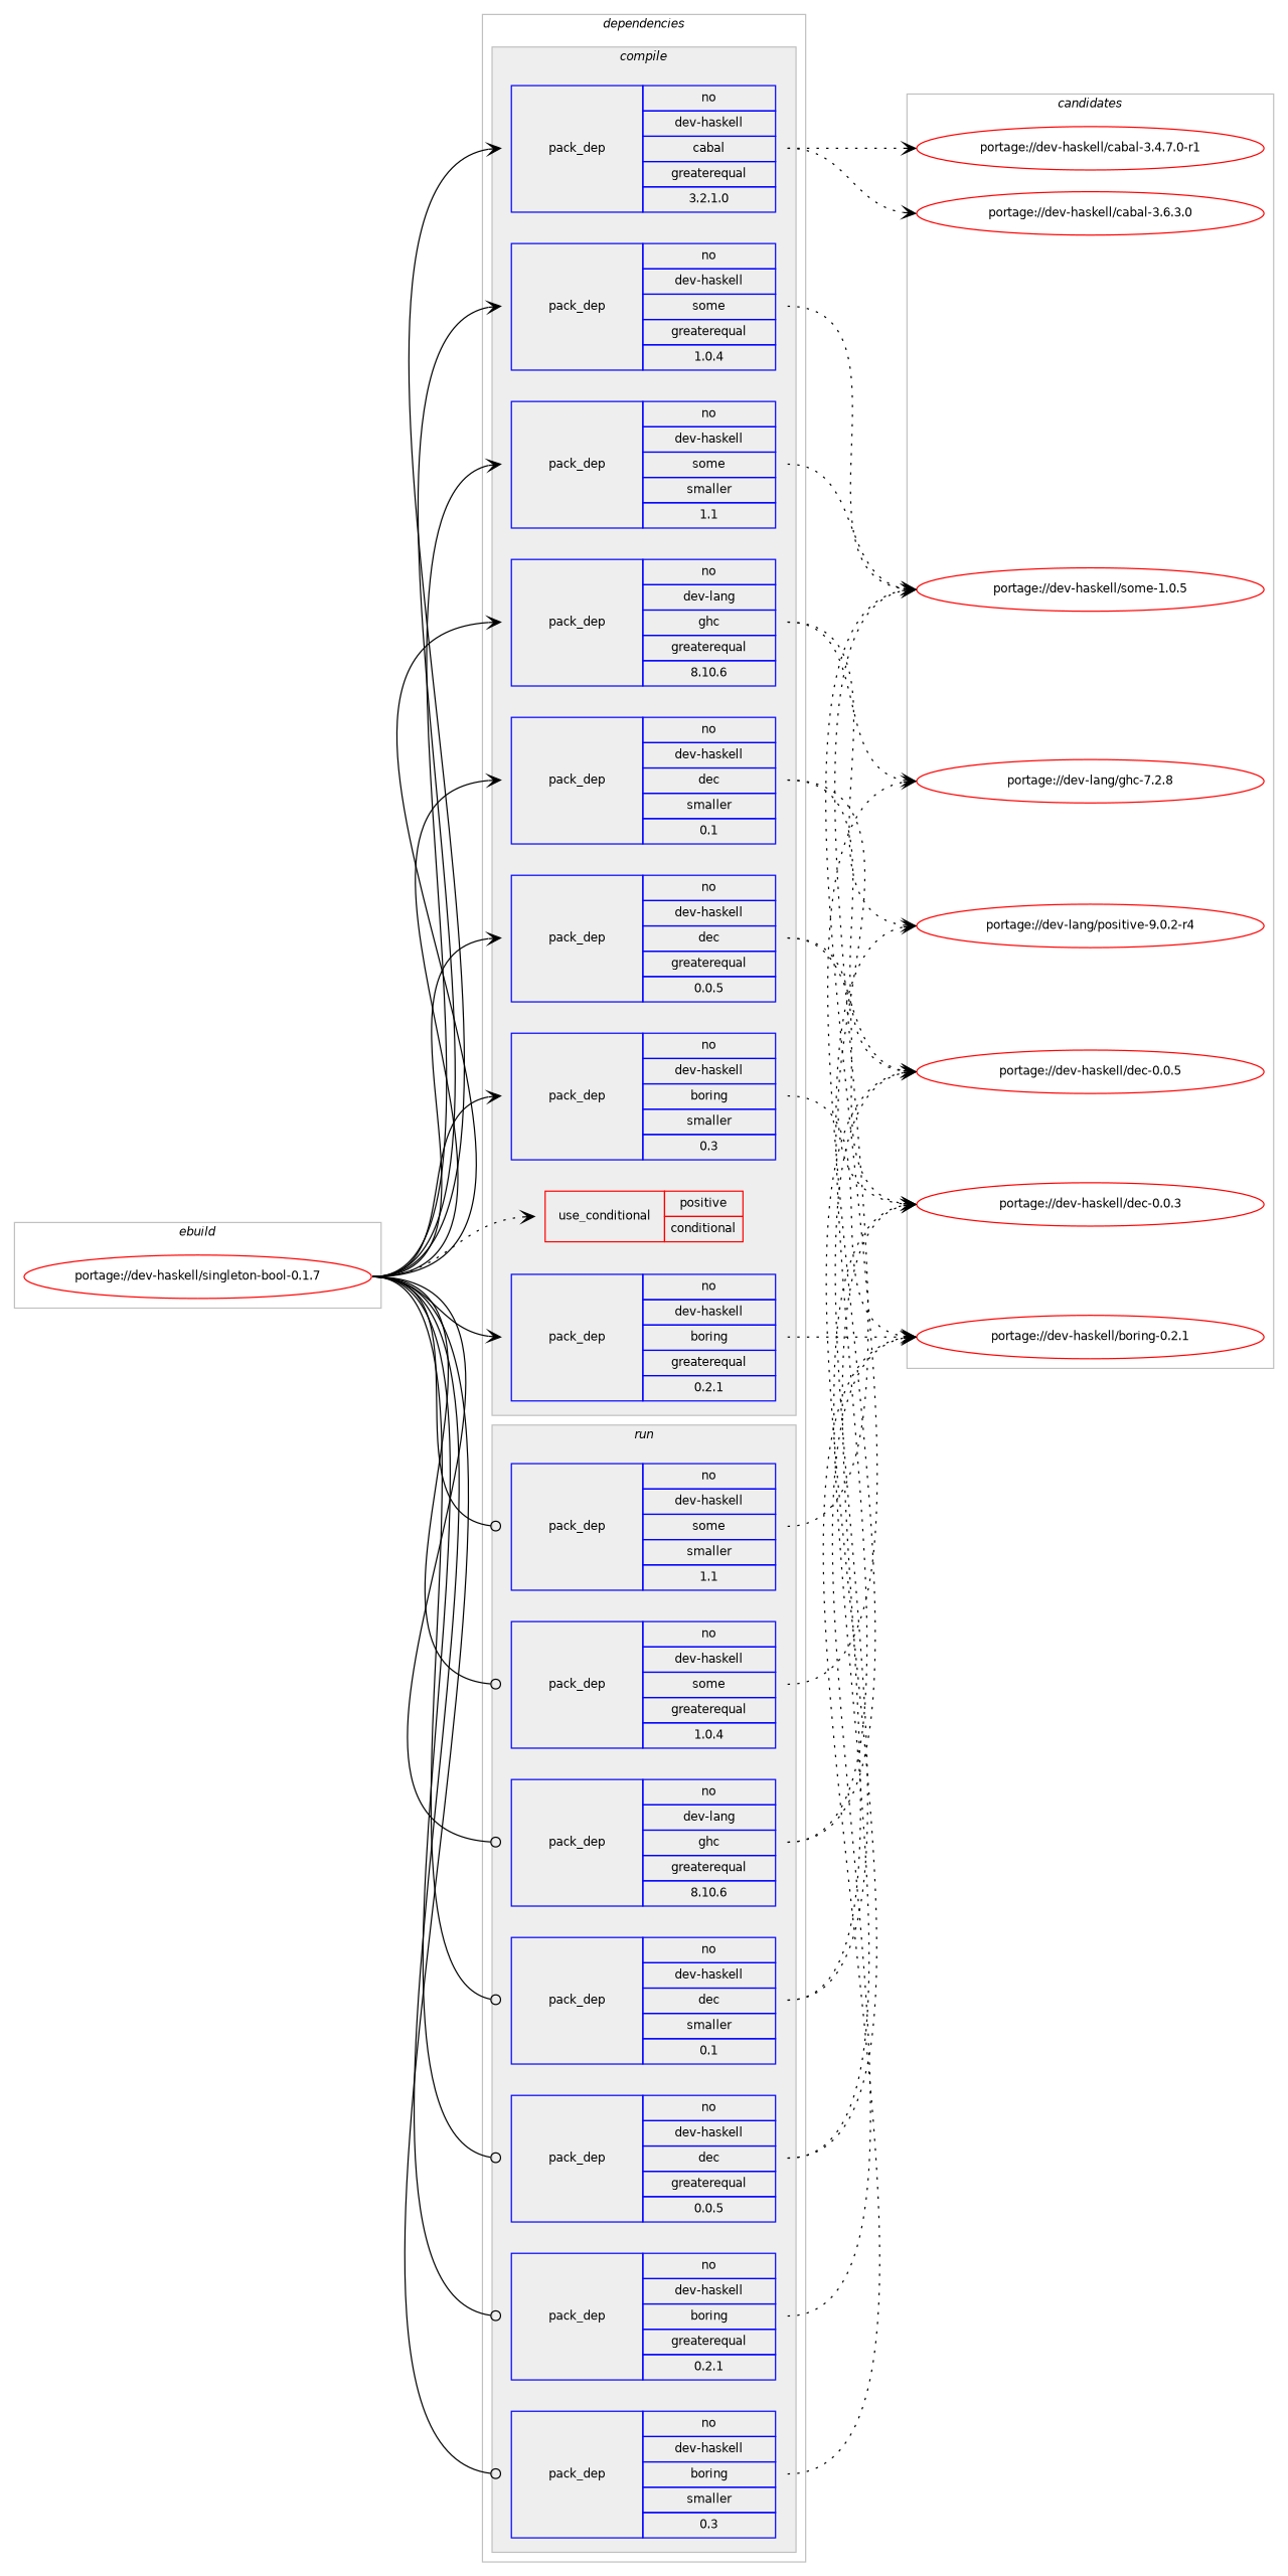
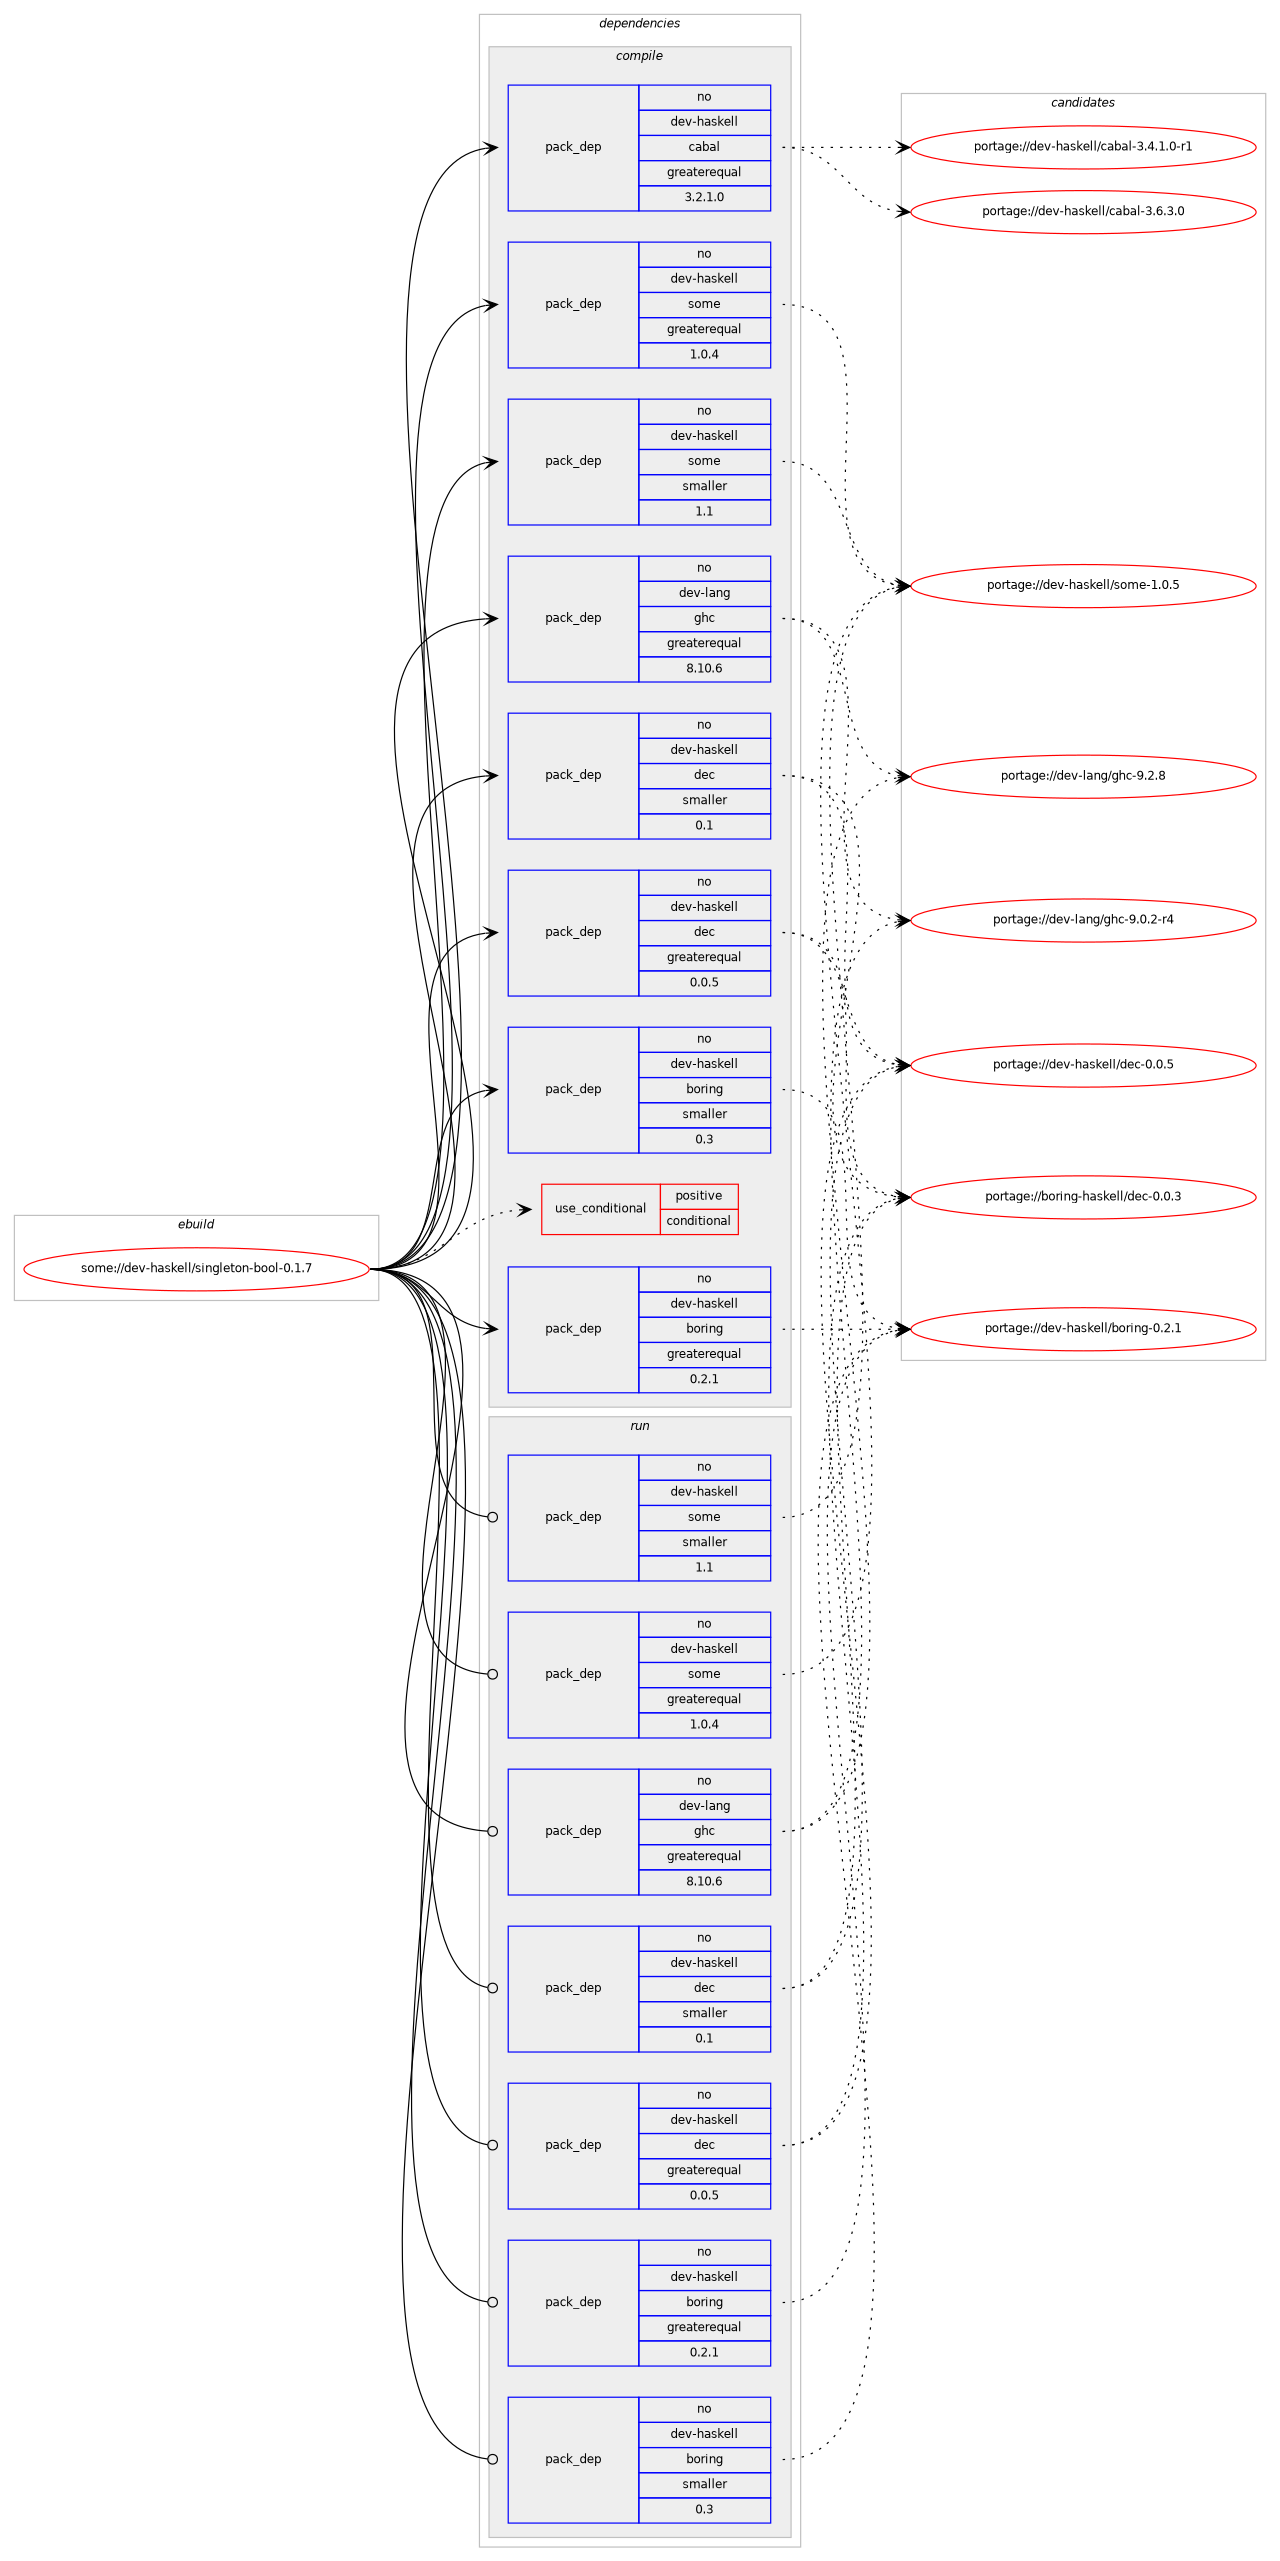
  digraph {
    compound=true
    concentrate=true
    fontname=Helvetica
    fontsize=10
    newrank=true
    rankdir=LR
    ranksep=1.5
    node [color=blue fontname=Helvetica fontsize=10 shape=none]
    edge [arrowhead=vee headport=w style=dotted tailport=e weight=100]
-   n1 [color=red label="portage://dev-haskell/singleton-bool-0.1.7" width=4 shape=""]
+   n1 [color=red label="some://dev-haskell/singleton-bool-0.1.7" width=4 shape=""]
    n2 [color=red label=<<TABLE BORDER="0" CELLBORDER="1" CELLSPACING="0" CELLPADDING="4"><TR><TD ROWSPAN="3" CELLPADDING="10">use_conditional</TD></TR><TR><TD>positive</TD></TR><TR><TD>conditional</TD></TR></TABLE>>]
    n3 [label=<<TABLE BORDER="0" CELLBORDER="1" CELLSPACING="0" CELLPADDING="4" WIDTH="220"><TR><TD ROWSPAN="6" CELLPADDING="30">pack_dep</TD></TR><TR><TD WIDTH="110">no</TD></TR><TR><TD>dev-haskell</TD></TR><TR><TD>boring</TD></TR><TR><TD>greaterequal</TD></TR><TR><TD>0.2.1</TD></TR></TABLE>>]
    n4 [label=<<TABLE BORDER="0" CELLBORDER="1" CELLSPACING="0" CELLPADDING="4" WIDTH="220"><TR><TD ROWSPAN="6" CELLPADDING="30">pack_dep</TD></TR><TR><TD WIDTH="110">no</TD></TR><TR><TD>dev-haskell</TD></TR><TR><TD>boring</TD></TR><TR><TD>smaller</TD></TR><TR><TD>0.3</TD></TR></TABLE>>]
    n5 [label=<<TABLE BORDER="0" CELLBORDER="1" CELLSPACING="0" CELLPADDING="4" WIDTH="220"><TR><TD ROWSPAN="6" CELLPADDING="30">pack_dep</TD></TR><TR><TD WIDTH="110">no</TD></TR><TR><TD>dev-haskell</TD></TR><TR><TD>cabal</TD></TR><TR><TD>greaterequal</TD></TR><TR><TD>3.2.1.0</TD></TR></TABLE>>]
    n6 [label=<<TABLE BORDER="0" CELLBORDER="1" CELLSPACING="0" CELLPADDING="4" WIDTH="220"><TR><TD ROWSPAN="6" CELLPADDING="30">pack_dep</TD></TR><TR><TD WIDTH="110">no</TD></TR><TR><TD>dev-haskell</TD></TR><TR><TD>dec</TD></TR><TR><TD>greaterequal</TD></TR><TR><TD>0.0.5</TD></TR></TABLE>>]
    n7 [label=<<TABLE BORDER="0" CELLBORDER="1" CELLSPACING="0" CELLPADDING="4" WIDTH="220"><TR><TD ROWSPAN="6" CELLPADDING="30">pack_dep</TD></TR><TR><TD WIDTH="110">no</TD></TR><TR><TD>dev-haskell</TD></TR><TR><TD>dec</TD></TR><TR><TD>smaller</TD></TR><TR><TD>0.1</TD></TR></TABLE>>]
    n8 [label=<<TABLE BORDER="0" CELLBORDER="1" CELLSPACING="0" CELLPADDING="4" WIDTH="220"><TR><TD ROWSPAN="6" CELLPADDING="30">pack_dep</TD></TR><TR><TD WIDTH="110">no</TD></TR><TR><TD>dev-haskell</TD></TR><TR><TD>some</TD></TR><TR><TD>greaterequal</TD></TR><TR><TD>1.0.4</TD></TR></TABLE>>]
    n9 [label=<<TABLE BORDER="0" CELLBORDER="1" CELLSPACING="0" CELLPADDING="4" WIDTH="220"><TR><TD ROWSPAN="6" CELLPADDING="30">pack_dep</TD></TR><TR><TD WIDTH="110">no</TD></TR><TR><TD>dev-haskell</TD></TR><TR><TD>some</TD></TR><TR><TD>smaller</TD></TR><TR><TD>1.1</TD></TR></TABLE>>]
    n10 [label=<<TABLE BORDER="0" CELLBORDER="1" CELLSPACING="0" CELLPADDING="4" WIDTH="220"><TR><TD ROWSPAN="6" CELLPADDING="30">pack_dep</TD></TR><TR><TD WIDTH="110">no</TD></TR><TR><TD>dev-lang</TD></TR><TR><TD>ghc</TD></TR><TR><TD>greaterequal</TD></TR><TR><TD>8.10.6</TD></TR></TABLE>>]
    n11 [label=<<TABLE BORDER="0" CELLBORDER="1" CELLSPACING="0" CELLPADDING="4" WIDTH="220"><TR><TD ROWSPAN="6" CELLPADDING="30">pack_dep</TD></TR><TR><TD WIDTH="110">no</TD></TR><TR><TD>dev-haskell</TD></TR><TR><TD>boring</TD></TR><TR><TD>greaterequal</TD></TR><TR><TD>0.2.1</TD></TR></TABLE>>]
    n12 [label=<<TABLE BORDER="0" CELLBORDER="1" CELLSPACING="0" CELLPADDING="4" WIDTH="220"><TR><TD ROWSPAN="6" CELLPADDING="30">pack_dep</TD></TR><TR><TD WIDTH="110">no</TD></TR><TR><TD>dev-haskell</TD></TR><TR><TD>boring</TD></TR><TR><TD>smaller</TD></TR><TR><TD>0.3</TD></TR></TABLE>>]
    n13 [label=<<TABLE BORDER="0" CELLBORDER="1" CELLSPACING="0" CELLPADDING="4" WIDTH="220"><TR><TD ROWSPAN="6" CELLPADDING="30">pack_dep</TD></TR><TR><TD WIDTH="110">no</TD></TR><TR><TD>dev-haskell</TD></TR><TR><TD>dec</TD></TR><TR><TD>greaterequal</TD></TR><TR><TD>0.0.5</TD></TR></TABLE>>]
    n14 [label=<<TABLE BORDER="0" CELLBORDER="1" CELLSPACING="0" CELLPADDING="4" WIDTH="220"><TR><TD ROWSPAN="6" CELLPADDING="30">pack_dep</TD></TR><TR><TD WIDTH="110">no</TD></TR><TR><TD>dev-haskell</TD></TR><TR><TD>dec</TD></TR><TR><TD>smaller</TD></TR><TR><TD>0.1</TD></TR></TABLE>>]
    n15 [label=<<TABLE BORDER="0" CELLBORDER="1" CELLSPACING="0" CELLPADDING="4" WIDTH="220"><TR><TD ROWSPAN="6" CELLPADDING="30">pack_dep</TD></TR><TR><TD WIDTH="110">no</TD></TR><TR><TD>dev-haskell</TD></TR><TR><TD>some</TD></TR><TR><TD>greaterequal</TD></TR><TR><TD>1.0.4</TD></TR></TABLE>>]
    n16 [label=<<TABLE BORDER="0" CELLBORDER="1" CELLSPACING="0" CELLPADDING="4" WIDTH="220"><TR><TD ROWSPAN="6" CELLPADDING="30">pack_dep</TD></TR><TR><TD WIDTH="110">no</TD></TR><TR><TD>dev-haskell</TD></TR><TR><TD>some</TD></TR><TR><TD>smaller</TD></TR><TR><TD>1.1</TD></TR></TABLE>>]
    n17 [label=<<TABLE BORDER="0" CELLBORDER="1" CELLSPACING="0" CELLPADDING="4" WIDTH="220"><TR><TD ROWSPAN="6" CELLPADDING="30">pack_dep</TD></TR><TR><TD WIDTH="110">no</TD></TR><TR><TD>dev-lang</TD></TR><TR><TD>ghc</TD></TR><TR><TD>greaterequal</TD></TR><TR><TD>8.10.6</TD></TR></TABLE>>]
    n18 [color=red label="portage://dev-haskell/boring-0.2.1" width=4 shape=""]
-   n19 [color=red label="portage://dev-haskell/cabal-3.4.7.0-r1" width=4 shape=""]
+   n19 [color=red label="portage://dev-haskell/cabal-3.4.1.0-r1" width=4 shape=""]
    n20 [color=red label="portage://dev-haskell/cabal-3.6.3.0" width=4 shape=""]
-   n21 [color=red label="portage://dev-haskell/dec-0.0.3" width=4 shape=""]
+   n21 [color=red label="portage://boring-haskell/dec-0.0.3" width=4 shape=""]
    n22 [color=red label="portage://dev-haskell/dec-0.0.5" width=4 shape=""]
    n23 [color=red label="portage://dev-haskell/some-1.0.5" width=4 shape=""]
-   n24 [color=red label="portage://dev-lang/positive-9.0.2-r4" width=4 shape=""]
-   n25 [color=red label="portage://dev-lang/ghc-7.2.8" width=4 shape=""]
+   n24 [color=red label="portage://dev-lang/ghc-9.0.2-r4" width=4 shape=""]
+   n25 [color=red label="portage://dev-lang/ghc-9.2.8" width=4 shape=""]
    subgraph cluster_1 {
      color=gray
      label=<<i>ebuild</i>>
      rank=same
      n1
    }
    subgraph cluster_2 {
      color=gray
      label=<<i>dependencies</i>>
      subgraph cluster_3 {
        color=gray
        fillcolor="#eeeeee"
        label=<<i>compile</i>>
        style=filled
        subgraph sub_4 {
          color=gray
          fillcolor="#eeeeee"
          label=<<i>compile</i>>
          style=filled
          n2
        }
        subgraph sub_5 {
          color=gray
          fillcolor="#eeeeee"
          label=<<i>compile</i>>
          style=filled
          n3
        }
        subgraph sub_6 {
          color=gray
          fillcolor="#eeeeee"
          label=<<i>compile</i>>
          style=filled
          n4
        }
        subgraph sub_7 {
          color=gray
          fillcolor="#eeeeee"
          label=<<i>compile</i>>
          style=filled
          n5
        }
        subgraph sub_8 {
          color=gray
          fillcolor="#eeeeee"
          label=<<i>compile</i>>
          style=filled
          n6
        }
        subgraph sub_9 {
          color=gray
          fillcolor="#eeeeee"
          label=<<i>compile</i>>
          style=filled
          n7
        }
        subgraph sub_10 {
          color=gray
          fillcolor="#eeeeee"
          label=<<i>compile</i>>
          style=filled
          n8
        }
        subgraph sub_11 {
          color=gray
          fillcolor="#eeeeee"
          label=<<i>compile</i>>
          style=filled
          n9
        }
        subgraph sub_12 {
          color=gray
          fillcolor="#eeeeee"
          label=<<i>compile</i>>
          style=filled
          n10
        }
      }
      subgraph cluster_13 {
        color=gray
        fillcolor="#eeeeee"
        label=<<i>compile and run</i>>
        style=filled
      }
      subgraph cluster_14 {
        color=gray
        fillcolor="#eeeeee"
        label=<<i>run</i>>
        style=filled
        subgraph sub_15 {
          color=gray
          fillcolor="#eeeeee"
          label=<<i>run</i>>
          style=filled
          n11
        }
        subgraph sub_16 {
          color=gray
          fillcolor="#eeeeee"
          label=<<i>run</i>>
          style=filled
          n12
        }
        subgraph sub_17 {
          color=gray
          fillcolor="#eeeeee"
          label=<<i>run</i>>
          style=filled
          n13
        }
        subgraph sub_18 {
          color=gray
          fillcolor="#eeeeee"
          label=<<i>run</i>>
          style=filled
          n14
        }
        subgraph sub_19 {
          color=gray
          fillcolor="#eeeeee"
          label=<<i>run</i>>
          style=filled
          n15
        }
        subgraph sub_20 {
          color=gray
          fillcolor="#eeeeee"
          label=<<i>run</i>>
          style=filled
          n16
        }
        subgraph sub_21 {
          color=gray
          fillcolor="#eeeeee"
          label=<<i>run</i>>
          style=filled
          n17
        }
      }
    }
    subgraph cluster_22 {
      color=gray
      label=<<i>candidates</i>>
      rank=same
      subgraph sub_23 {
        color=black
        label=<<i>candidates</i>>
        nodesep=1
        rank=same
        n18
      }
      subgraph sub_24 {
        color=black
        label=<<i>candidates</i>>
        nodesep=1
        rank=same
        n18
      }
      subgraph sub_25 {
        color=black
        label=<<i>candidates</i>>
        nodesep=1
        rank=same
        n19
        n20
      }
      subgraph sub_26 {
        color=black
        label=<<i>candidates</i>>
        nodesep=1
        rank=same
        n21
        n22
      }
      subgraph sub_27 {
        color=black
        label=<<i>candidates</i>>
        nodesep=1
        rank=same
        n21
        n22
      }
      subgraph sub_28 {
        color=black
        label=<<i>candidates</i>>
        nodesep=1
        rank=same
        n23
      }
      subgraph sub_29 {
        color=black
        label=<<i>candidates</i>>
        nodesep=1
        rank=same
        n23
      }
      subgraph sub_30 {
        color=black
        label=<<i>candidates</i>>
        nodesep=1
        rank=same
        n24
        n25
      }
      subgraph sub_31 {
        color=black
        label=<<i>candidates</i>>
        nodesep=1
        rank=same
        n18
      }
      subgraph sub_32 {
        color=black
        label=<<i>candidates</i>>
        nodesep=1
        rank=same
        n18
      }
      subgraph sub_33 {
        color=black
        label=<<i>candidates</i>>
        nodesep=1
        rank=same
        n21
        n22
      }
      subgraph sub_34 {
        color=black
        label=<<i>candidates</i>>
        nodesep=1
        rank=same
        n21
        n22
      }
      subgraph sub_35 {
        color=black
        label=<<i>candidates</i>>
        nodesep=1
        rank=same
        n23
      }
      subgraph sub_36 {
        color=black
        label=<<i>candidates</i>>
        nodesep=1
        rank=same
        n23
      }
      subgraph sub_37 {
        color=black
        label=<<i>candidates</i>>
        nodesep=1
        rank=same
        n24
        n25
      }
    }
    n1 -> n2 [weight=20]
    n1 -> n3 [style=solid weight=20]
    n1 -> n4 [style=solid weight=20]
    n1 -> n5 [style=solid weight=20]
    n1 -> n6 [style=solid weight=20]
    n1 -> n7 [style=solid weight=20]
    n1 -> n8 [style=solid weight=20]
    n1 -> n9 [style=solid weight=20]
    n1 -> n10 [style=solid weight=20]
    n1 -> n11 [arrowhead=odot style=solid weight=20]
    n1 -> n12 [arrowhead=odot style=solid weight=20]
    n1 -> n13 [arrowhead=odot style=solid weight=20]
    n1 -> n14 [arrowhead=odot style=solid weight=20]
    n1 -> n15 [arrowhead=odot style=solid weight=20]
    n1 -> n16 [arrowhead=odot style=solid weight=20]
    n1 -> n17 [arrowhead=odot style=solid weight=20]
    n3 -> n18
    n4 -> n18
    n5 -> n19
    n5 -> n20
    n6 -> n21
    n6 -> n22
    n7 -> n21
    n7 -> n22
    n8 -> n23
    n9 -> n23
    n10 -> n24
    n10 -> n25
    n11 -> n18
    n12 -> n18
    n13 -> n21
    n13 -> n22
    n14 -> n21
    n14 -> n22
    n15 -> n23
    n16 -> n23
    n17 -> n24
    n17 -> n25
  }
